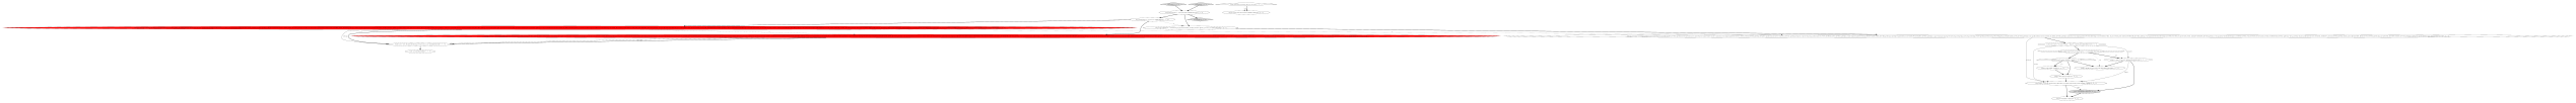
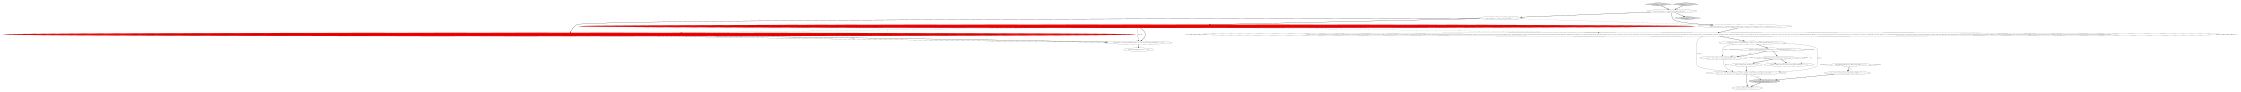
  digraph {
    fontname="Open Sans"
    node [fillcolor=white fontname="Open Sans" shape=ellipse style=filled]
    edge [fontname="Open Sans" style=bold]
    n1 [label="final Path tempDir = createTempDir()@@@3@@@['1', '1', '1']"]
    n2 [label="String nodeName = \"node_s_0\"@@@4@@@['1', '1', '0']"]
    n3 [label="final String nodeName = nodeSettings().get(Node.NODE_NAME_SETTING.getKey(),\"node_s_0\")@@@4@@@['0', '0', '1']"]
    n4 [fillcolor=lightgray label="startNode['0', '1', '0']" shape=diamond]
    n5 [fillcolor=red label="Settings settings = Settings.builder().put(ClusterName.CLUSTER_NAME_SETTING.getKey(),InternalTestCluster.clusterName(\"single-node-cluster\",random().nextLong())).put(Environment.PATH_HOME_SETTING.getKey(),tempDir).put(Environment.PATH_REPO_SETTING.getKey(),tempDir.resolve(\"repo\")).put(Environment.PATH_SHARED_DATA_SETTING.getKey(),createTempDir().getParent()).put(Node.NODE_NAME_SETTING.getKey(),nodeName).put(ScriptService.SCRIPT_GENERAL_MAX_COMPILATIONS_RATE_SETTING.getKey(),\"1000/1m\").put(EsExecutors.NODE_PROCESSORS_SETTING.getKey(),1).put(\"transport.type\",getTestTransportType()).put(Node.NODE_DATA_SETTING.getKey(),true).put(NodeEnvironment.NODE_ID_SEED_SETTING.getKey(),random().nextLong()).put(DiskThresholdSettings.CLUSTER_ROUTING_ALLOCATION_LOW_DISK_WATERMARK_SETTING.getKey(),\"1b\").put(DiskThresholdSettings.CLUSTER_ROUTING_ALLOCATION_HIGH_DISK_WATERMARK_SETTING.getKey(),\"1b\").put(DiskThresholdSettings.CLUSTER_ROUTING_ALLOCATION_DISK_FLOOD_STAGE_WATERMARK_SETTING.getKey(),\"1b\").put(HierarchyCircuitBreakerService.USE_REAL_MEMORY_USAGE_SETTING.getKey(),false).putList(DISCOVERY_SEED_HOSTS_SETTING.getKey()).putList(INITIAL_MASTER_NODES_SETTING.getKey(),nodeName).put(IndicesQueryCache.INDICES_QUERIES_CACHE_ALL_SEGMENTS_SETTING.getKey(),true).build()@@@5@@@['0', '1', '0']"]
    n6 [fillcolor=red label="Settings settings = Settings.builder().put(ClusterName.CLUSTER_NAME_SETTING.getKey(),InternalTestCluster.clusterName(\"single-node-cluster\",random().nextLong())).put(Environment.PATH_HOME_SETTING.getKey(),tempDir).put(Environment.PATH_REPO_SETTING.getKey(),tempDir.resolve(\"repo\")).put(Environment.PATH_SHARED_DATA_SETTING.getKey(),createTempDir().getParent()).put(Node.NODE_NAME_SETTING.getKey(),nodeName).put(ScriptService.SCRIPT_MAX_COMPILATIONS_RATE.getKey(),\"1000/1m\").put(EsExecutors.NODE_PROCESSORS_SETTING.getKey(),1).put(\"transport.type\",getTestTransportType()).put(Node.NODE_DATA_SETTING.getKey(),true).put(NodeEnvironment.NODE_ID_SEED_SETTING.getKey(),random().nextLong()).put(DiskThresholdSettings.CLUSTER_ROUTING_ALLOCATION_LOW_DISK_WATERMARK_SETTING.getKey(),\"1b\").put(DiskThresholdSettings.CLUSTER_ROUTING_ALLOCATION_HIGH_DISK_WATERMARK_SETTING.getKey(),\"1b\").put(DiskThresholdSettings.CLUSTER_ROUTING_ALLOCATION_DISK_FLOOD_STAGE_WATERMARK_SETTING.getKey(),\"1b\").put(HierarchyCircuitBreakerService.USE_REAL_MEMORY_USAGE_SETTING.getKey(),false).putList(DISCOVERY_SEED_HOSTS_SETTING.getKey()).putList(INITIAL_MASTER_NODES_SETTING.getKey(),nodeName).put(IndicesQueryCache.INDICES_QUERIES_CACHE_ALL_SEGMENTS_SETTING.getKey(),true).build()@@@5@@@['1', '0', '0']"]
    n7 [label="Settings settings = Settings.builder().put(ClusterName.CLUSTER_NAME_SETTING.getKey(),InternalTestCluster.clusterName(\"single-node-cluster\",random().nextLong())).put(Environment.PATH_HOME_SETTING.getKey(),tempDir).put(Environment.PATH_REPO_SETTING.getKey(),tempDir.resolve(\"repo\")).put(Environment.PATH_SHARED_DATA_SETTING.getKey(),createTempDir().getParent()).put(Node.NODE_NAME_SETTING.getKey(),nodeName).put(EsExecutors.NODE_PROCESSORS_SETTING.getKey(),1).put(\"transport.type\",getTestTransportType()).put(TransportSettings.PORT.getKey(),ESTestCase.getPortRange()).put(Node.NODE_DATA_SETTING.getKey(),true).put(NodeEnvironment.NODE_ID_SEED_SETTING.getKey(),random().nextLong()).put(DiskThresholdSettings.CLUSTER_ROUTING_ALLOCATION_LOW_DISK_WATERMARK_SETTING.getKey(),\"1b\").put(DiskThresholdSettings.CLUSTER_ROUTING_ALLOCATION_HIGH_DISK_WATERMARK_SETTING.getKey(),\"1b\").put(DiskThresholdSettings.CLUSTER_ROUTING_ALLOCATION_DISK_FLOOD_STAGE_WATERMARK_SETTING.getKey(),\"1b\").put(HierarchyCircuitBreakerService.USE_REAL_MEMORY_USAGE_SETTING.getKey(),false).putList(DISCOVERY_SEED_HOSTS_SETTING.getKey()).putList(INITIAL_MASTER_NODES_SETTING.getKey(),nodeName).put(nodeSettings()).build()@@@5@@@['0', '0', '1']"]
    n8 [fillcolor=lightgray label="startNode['1', '0', '0']" shape=diamond]
    n9 [label="plugins.contains(getTestTransportPlugin()) == false@@@7@@@['0', '0', '1']" shape=diamond]
    n10 [label="plugins = new ArrayList<>(plugins)@@@8@@@['0', '0', '1']"]
    n11 [label="addMockHttpTransport()@@@11@@@['0', '0', '1']" shape=diamond]
    n12 [label="plugins.add(getTestTransportPlugin())@@@9@@@['0', '0', '1']"]
    n13 [label="Node node = new MockNode(settings,plugins,forbidPrivateIndexSettings())@@@15@@@['0', '0', '1']"]
-   n14 [label="plugins.add()@@@12@@@['0', '0', '1']"]
    n15 [label="plugins.add()@@@14@@@['0', '0', '1']"]
    n16 [label="Collection<Class<? extends Plugin>> plugins = getPlugins()@@@6@@@['0', '0', '1']"]
    n17 [label="node.start()@@@17@@@['0', '0', '1']"]
    n18 [fillcolor=lightgray label="return node@@@22@@@['0', '0', '1']"]
    n19 [fillcolor=lightgray label="newNode['0', '0', '1']" shape=diamond]
    n20 [label="Node node = new MockNode(settings,Arrays.asList(,,),true)@@@6@@@['1', '1', '0']"]
    n21 [label="node.start()@@@7@@@['1', '1', '0']"]
    n22 [label="throw new RuntimeException(e)@@@20@@@['0', '0', '1']"]
    n23 [label="NodeValidationException e@@@19@@@['0', '0', '1']" shape=diamond]
    n1 -> n2
    n1 -> n3
    n1 -> n4
    n2 -> n3 [label=0 style=dashed]
    n2 -> n5
    n2 -> n6
    n3 -> n7
    n5 -> n20
    n5 -> n20 [label=settings style=solid]
    n6 -> n5 [label=0 style=dashed]
    n6 -> n7 [label=0 style=dashed]
    n6 -> n20
    n6 -> n20 [label=settings style=solid]
    n7 -> n13 [label=settings style=solid]
    n7 -> n16
    n8 -> n1
    n9 -> n10 [label=true style=dotted]
    n9 -> n10
    n9 -> n11
    n9 -> n12 [label=true style=dotted]
-   n10 -> n12
+   n10 -> n12 [style=dotted]
    n10 -> n13 [label=plugins style=solid]
    n11 -> n12
-   n11 -> n14 [label=true style=dotted]
-   n11 -> n14
    n11 -> n15
    n13 -> n17
    n13 -> n18 [label="node" style=solid]
-   n14 -> n15
    n15 -> n13
    n16 -> n9
    n16 -> n10 [label=plugins style=solid]
    n16 -> n13 [label=plugins style=solid]
    n18 -> n17
    n19 -> n1
    n20 -> n21
-   n10 -> n18
+   n22 -> n18
    n23 -> n22 [label=true style=dotted]
    n23 -> n22
  }
